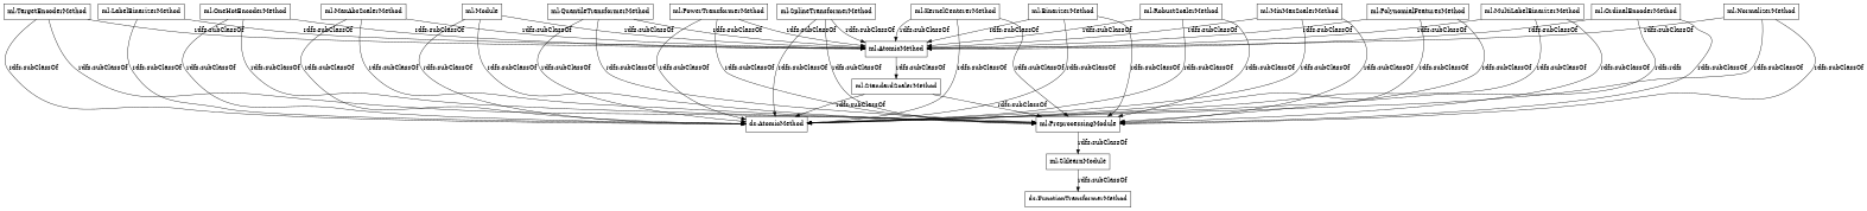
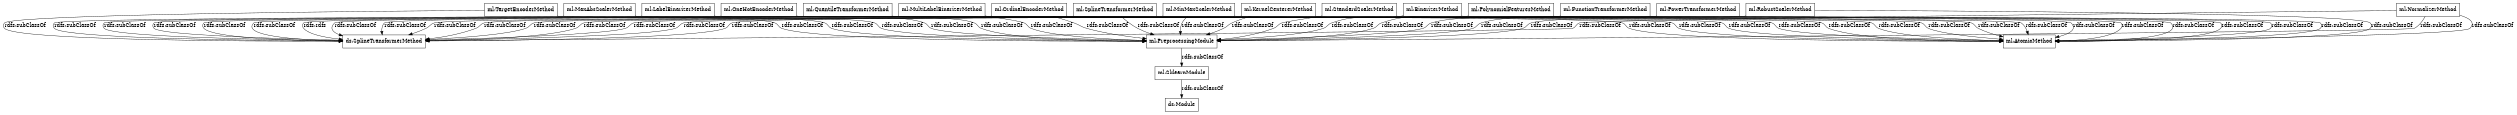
  digraph {
    rankdir=TB
    node [color=black shape=rectangle]
    "ml:QuantileTransformerMethod"
    "ml:PreprocessingModule"
    n3 [label="ml:AtomicMethod"]
-   "ds:AtomicMethod"
+   "ds:AtomicMethod" [label="ds:SplineTransformerMethod"]
    "ml:SklearnModule"
    "ml:TargetEncoderMethod"
    "ml:StandardScalerMethod"
    "ml:PowerTransformerMethod"
    "ml:LabelBinarizerMethod"
-   "ml:FunctionTransformerMethod" [label="ml:Module"]
+   "ml:FunctionTransformerMethod"
    "ml:MinMaxScalerMethod"
-   "ds:Module" [label="ds:FunctionTransformerMethod"]
+   "ds:Module"
    "ml:PolynomialFeaturesMethod"
    "ml:BinarizerMethod"
    "ml:RobustScalerMethod"
    "ml:MultiLabelBinarizerMethod"
    "ml:OneHotEncoderMethod"
    "ml:SplineTransformerMethod"
    "ml:MaxAbsScalerMethod"
    "ml:KernelCentererMethod"
    "ml:OrdinalEncoderMethod"
    "ml:NormalizerMethod"
    "ml:QuantileTransformerMethod" -> "ml:PreprocessingModule" [label="rdfs:subClassOf"]
    "ml:QuantileTransformerMethod" -> n3 [label="rdfs:subClassOf"]
    "ml:QuantileTransformerMethod" -> "ds:AtomicMethod" [label="rdfs:subClassOf"]
    "ml:PreprocessingModule" -> "ml:SklearnModule" [label="rdfs:subClassOf"]
    "ml:SklearnModule" -> "ds:Module" [label="rdfs:subClassOf"]
    "ml:TargetEncoderMethod" -> "ml:PreprocessingModule" [label="rdfs:subClassOf"]
    "ml:TargetEncoderMethod" -> n3 [label="rdfs:subClassOf"]
    "ml:TargetEncoderMethod" -> "ds:AtomicMethod" [label="rdfs:subClassOf"]
    "ml:StandardScalerMethod" -> "ml:PreprocessingModule" [label="rdfs:subClassOf"]
-   n3 -> "ml:StandardScalerMethod" [label="rdfs:subClassOf"]
+   "ml:StandardScalerMethod" -> n3 [label="rdfs:subClassOf"]
    "ml:StandardScalerMethod" -> "ds:AtomicMethod" [label="rdfs:subClassOf"]
    "ml:PowerTransformerMethod" -> "ml:PreprocessingModule" [label="rdfs:subClassOf"]
    "ml:PowerTransformerMethod" -> n3 [label="rdfs:subClassOf"]
    "ml:PowerTransformerMethod" -> "ds:AtomicMethod" [label="rdfs:subClassOf"]
+   "ml:LabelBinarizerMethod" -> "ml:PreprocessingModule" [label="rdfs:subClassOf"]
    "ml:LabelBinarizerMethod" -> n3 [label="rdfs:subClassOf"]
    "ml:LabelBinarizerMethod" -> "ds:AtomicMethod" [label="rdfs:subClassOf"]
    "ml:FunctionTransformerMethod" -> "ml:PreprocessingModule" [label="rdfs:subClassOf"]
    "ml:FunctionTransformerMethod" -> n3 [label="rdfs:subClassOf"]
    "ml:FunctionTransformerMethod" -> "ds:AtomicMethod" [label="rdfs:subClassOf"]
    "ml:MinMaxScalerMethod" -> "ml:PreprocessingModule" [label="rdfs:subClassOf"]
    "ml:MinMaxScalerMethod" -> n3 [label="rdfs:subClassOf"]
    "ml:MinMaxScalerMethod" -> "ds:AtomicMethod" [label="rdfs:subClassOf"]
    "ml:PolynomialFeaturesMethod" -> "ml:PreprocessingModule" [label="rdfs:subClassOf"]
    "ml:PolynomialFeaturesMethod" -> n3 [label="rdfs:subClassOf"]
    "ml:PolynomialFeaturesMethod" -> "ds:AtomicMethod" [label="rdfs:subClassOf"]
    "ml:BinarizerMethod" -> "ml:PreprocessingModule" [label="rdfs:subClassOf"]
    "ml:BinarizerMethod" -> n3 [label="rdfs:subClassOf"]
    "ml:BinarizerMethod" -> "ds:AtomicMethod" [label="rdfs:subClassOf"]
    "ml:RobustScalerMethod" -> "ml:PreprocessingModule" [label="rdfs:subClassOf"]
    "ml:RobustScalerMethod" -> n3 [label="rdfs:subClassOf"]
    "ml:RobustScalerMethod" -> "ds:AtomicMethod" [label="rdfs:subClassOf"]
    "ml:MultiLabelBinarizerMethod" -> "ml:PreprocessingModule" [label="rdfs:subClassOf"]
    "ml:MultiLabelBinarizerMethod" -> n3 [label="rdfs:subClassOf"]
    "ml:MultiLabelBinarizerMethod" -> "ds:AtomicMethod" [label="rdfs:subClassOf"]
    "ml:OneHotEncoderMethod" -> "ml:PreprocessingModule" [label="rdfs:subClassOf"]
    "ml:OneHotEncoderMethod" -> n3 [label="rdfs:subClassOf"]
    "ml:OneHotEncoderMethod" -> "ds:AtomicMethod" [label="rdfs:subClassOf"]
    "ml:SplineTransformerMethod" -> "ml:PreprocessingModule" [label="rdfs:subClassOf"]
    "ml:SplineTransformerMethod" -> n3 [label="rdfs:subClassOf"]
    "ml:SplineTransformerMethod" -> "ds:AtomicMethod" [label="rdfs:subClassOf"]
    "ml:MaxAbsScalerMethod" -> "ml:PreprocessingModule" [label="rdfs:subClassOf"]
    "ml:MaxAbsScalerMethod" -> n3 [label="rdfs:subClassOf"]
    "ml:MaxAbsScalerMethod" -> "ds:AtomicMethod" [label="rdfs:subClassOf"]
    "ml:KernelCentererMethod" -> "ml:PreprocessingModule" [label="rdfs:subClassOf"]
    "ml:KernelCentererMethod" -> n3 [label="rdfs:subClassOf"]
    "ml:KernelCentererMethod" -> "ds:AtomicMethod" [label="rdfs:subClassOf"]
    "ml:OrdinalEncoderMethod" -> "ml:PreprocessingModule" [label="rdfs:subClassOf"]
    "ml:OrdinalEncoderMethod" -> n3 [label="rdfs:subClassOf"]
    "ml:OrdinalEncoderMethod" -> "ds:AtomicMethod" [label="rdfs:rdfs"]
    "ml:NormalizerMethod" -> "ml:PreprocessingModule" [label="rdfs:subClassOf"]
    "ml:NormalizerMethod" -> n3 [label="rdfs:subClassOf"]
    "ml:NormalizerMethod" -> "ds:AtomicMethod" [label="rdfs:subClassOf"]
  }
